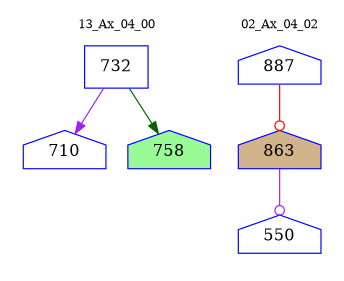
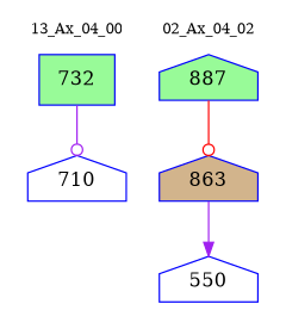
  digraph {
    node [color=blue fillcolor=palegreen shape=house style=filled]
    edge [arrowhead=odot color=purple]
-   n1 [fillcolor=white label=732 shape=box]
+   n1 [label=732 shape=box]
    n2 [fillcolor=white label=710]
-   n3 [label=758]
    n4 [fillcolor=tan label=863]
    n5 [fillcolor=white label=550]
-   n6 [fillcolor=white label=887]
+   n6 [label=887]
    subgraph cluster_1 {
      color=white
      fontsize=10
      label="13_Ax_04_00"
      n1
      n2
-     n3
    }
    subgraph cluster_2 {
      color=white
      fontsize=10
      label="02_Ax_04_02"
      n4
      n5
      n6
    }
-   n1 -> n2 [arrowhead=normal]
-   n1 -> n3 [arrowhead=normal color=darkgreen]
-   n4 -> n5
+   n1 -> n2
+   n4 -> n5 [arrowhead=normal]
    n6 -> n4 [color=red]
  }
